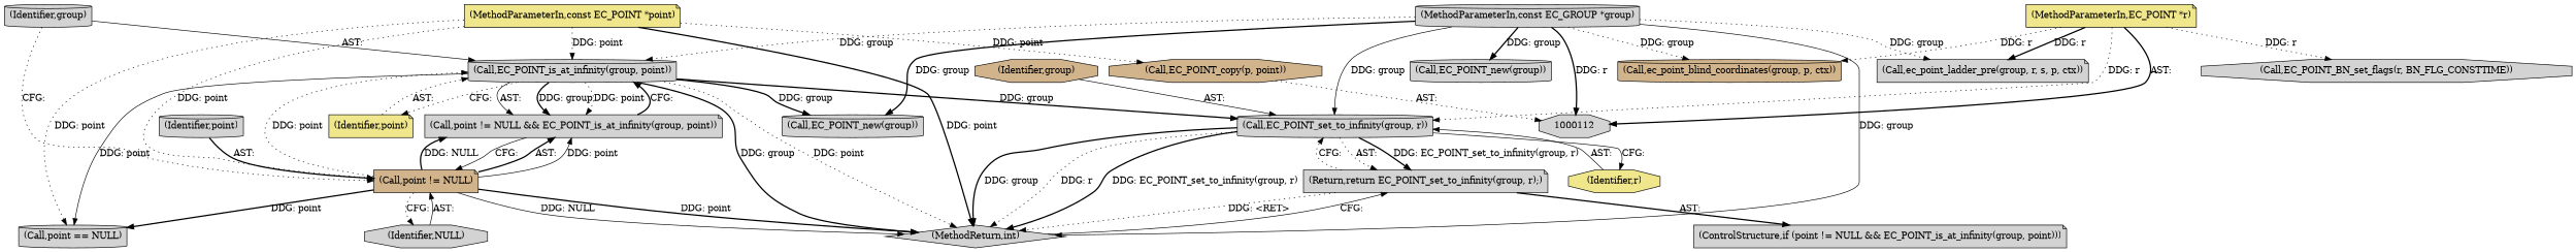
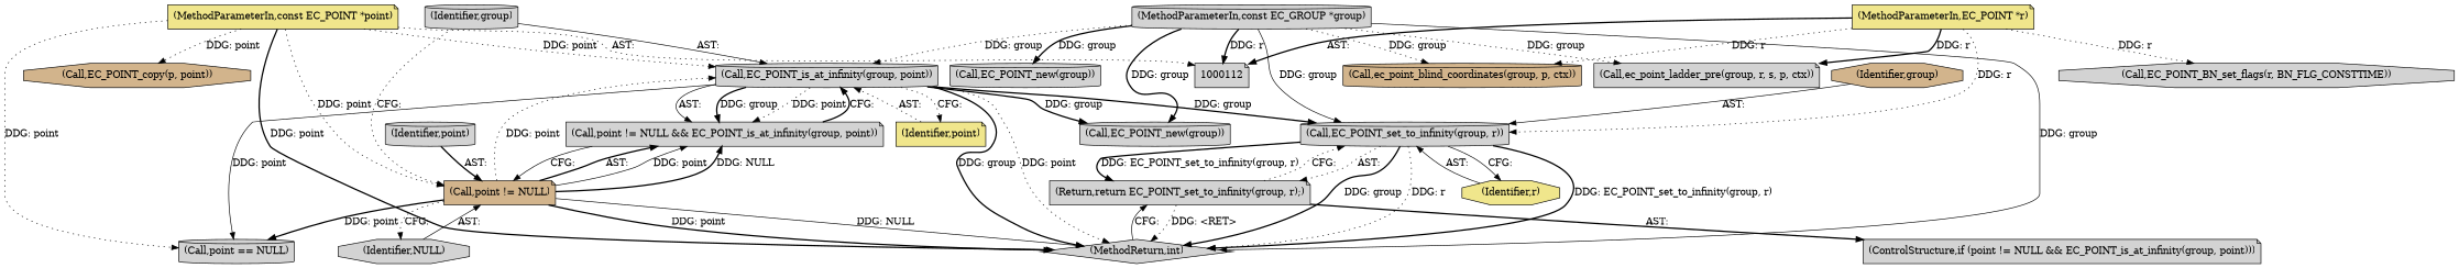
  digraph {
    node [fillcolor=lightgrey shape=cylinder style=filled]
    edge [style=dotted]
    n1 [label="(Call,EC_POINT_set_to_infinity(group, r))"]
    n2 [label="(Return,return EC_POINT_set_to_infinity(group, r);)" shape=note]
    n3 [label="(MethodReturn,int)" shape=diamond]
    n4 [fillcolor=khaki label="(Identifier,r)" shape=octagon]
    n5 [label="(ControlStructure,if (point != NULL && EC_POINT_is_at_infinity(group, point)))" shape=note]
    n6 [label="(Call,EC_POINT_is_at_infinity(group, point))"]
    n7 [label="(Call,point == NULL)"]
    n8 [label="(Call,EC_POINT_new(group))"]
    n9 [fillcolor=khaki label="(Identifier,point)" shape=note]
    n10 [label="(Call,point != NULL && EC_POINT_is_at_infinity(group, point))" shape=note]
    n11 [fillcolor=tan label="(Call,point != NULL)" shape=note]
    n12 [label="(MethodParameterIn,const EC_GROUP *group)"]
    n13 [fillcolor=tan label="(Call,ec_point_blind_coordinates(group, p, ctx))"]
    n14 [label="(Call,EC_POINT_new(group))"]
    n15 [label="(Call,ec_point_ladder_pre(group, r, s, p, ctx))" shape=note]
-   1000112 [shape=octagon]
+   1000112 [shape=note]
    n17 [label="(Identifier,NULL)" shape=octagon]
    n18 [fillcolor=khaki label="(MethodParameterIn,const EC_POINT *point)" shape=note]
    n19 [fillcolor=tan label="(Call,EC_POINT_copy(p, point))" shape=octagon]
    n20 [fillcolor=khaki label="(MethodParameterIn,EC_POINT *r)" shape=note]
    n21 [label="(Call,EC_POINT_BN_set_flags(r, BN_FLG_CONSTTIME))" shape=octagon]
    n22 [label="(Identifier,point)"]
    n23 [fillcolor=tan label="(Identifier,group)" shape=octagon]
    n24 [label="(Identifier,group)"]
    n1 -> n2 [label="AST: "]
    n1 -> n2 [label="DDG: EC_POINT_set_to_infinity(group, r)" style=bold]
    n1 -> n3 [label="DDG: group" style=bold]
    n1 -> n3 [label="DDG: r"]
    n1 -> n3 [label="DDG: EC_POINT_set_to_infinity(group, r)" style=bold]
    n1 -> n4 [label="CFG: " style=solid]
    n2 -> n1 [label="CFG: "]
    n2 -> n3 [label="DDG: <RET>"]
    n2 -> n5 [label="AST: " style=bold]
    n3 -> n2 [label="CFG: " style=solid]
    n4 -> n1 [label="AST: " style=solid]
    n6 -> n1 [label="DDG: group" style=bold]
    n6 -> n3 [label="DDG: group" style=bold]
    n6 -> n3 [label="DDG: point"]
    n6 -> n7 [label="DDG: point" style=solid]
    n6 -> n8 [label="DDG: group" style=bold]
    n6 -> n9 [label="CFG: "]
    n6 -> n10 [label="AST: " style=solid]
    n6 -> n10 [label="DDG: group" style=bold]
    n6 -> n10 [label="DDG: point"]
    n9 -> n6 [label="AST: "]
    n10 -> n6 [label="CFG: " style=bold]
    n10 -> n11 [label="CFG: " style=solid]
    n11 -> n3 [label="DDG: point" style=bold]
    n11 -> n3 [label="DDG: NULL" style=solid]
    n11 -> n6 [label="DDG: point"]
    n11 -> n7 [label="DDG: point" style=bold]
    n11 -> n10 [label="AST: " style=bold]
    n11 -> n10 [label="DDG: point" style=solid]
    n11 -> n10 [label="DDG: NULL" style=bold]
    n11 -> n17 [label="CFG: "]
    n12 -> n1 [label="DDG: group" style=solid]
    n12 -> n3 [label="DDG: group" style=solid]
    n12 -> n6 [label="DDG: group"]
    n12 -> n8 [label="DDG: group" style=bold]
    n12 -> n13 [label="DDG: group"]
    n12 -> n14 [label="DDG: group" style=bold]
    n12 -> n15 [label="DDG: group"]
    n12 -> 1000112 [label="DDG: r" style=bold]
    n17 -> n11 [label="AST: " style=solid]
    n18 -> n3 [label="DDG: point" style=bold]
    n18 -> n6 [label="DDG: point"]
    n18 -> n7 [label="DDG: point"]
    n18 -> n11 [label="DDG: point"]
-   n19 -> 1000112 [label="AST: "]
+   n18 -> 1000112 [label="AST: "]
    n18 -> n19 [label="DDG: point"]
    n20 -> n1 [label="DDG: r"]
    n20 -> n13 [label="DDG: r"]
    n20 -> n15 [label="DDG: r" style=bold]
    n20 -> 1000112 [label="AST: " style=bold]
    n20 -> n21 [label="DDG: r"]
    n22 -> n11 [label="AST: " style=bold]
    n23 -> n1 [label="AST: " style=solid]
    n24 -> n6 [label="AST: " style=solid]
    n24 -> n11 [label="CFG: "]
  }
